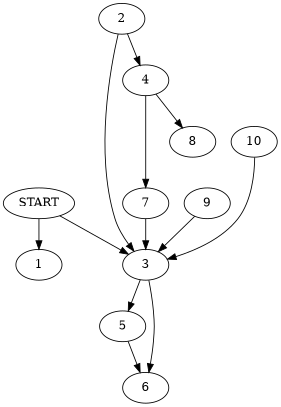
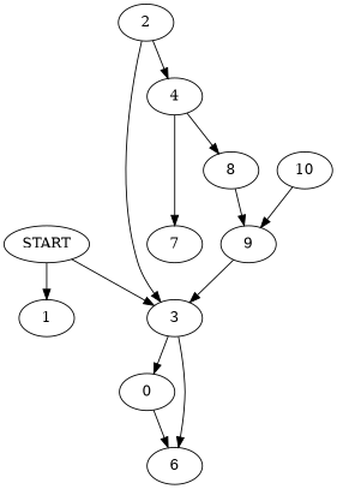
  digraph {
    fontname="DejaVu Serif"
    node [fontname="DejaVu Serif"]
    edge [fontname="DejaVu Serif"]
    n1 [label=START]
    1
    3
    2
    4
-   5
+   5 [label=0]
    6
    7
    8
    9
    10
    n1 -> 1
    n1 -> 3
    3 -> 5
    3 -> 6
    2 -> 3
    2 -> 4
    4 -> 7
    4 -> 8
    5 -> 6
-   7 -> 3
+   8 -> 9
    9 -> 3
-   10 -> 3
+   10 -> 9
  }
